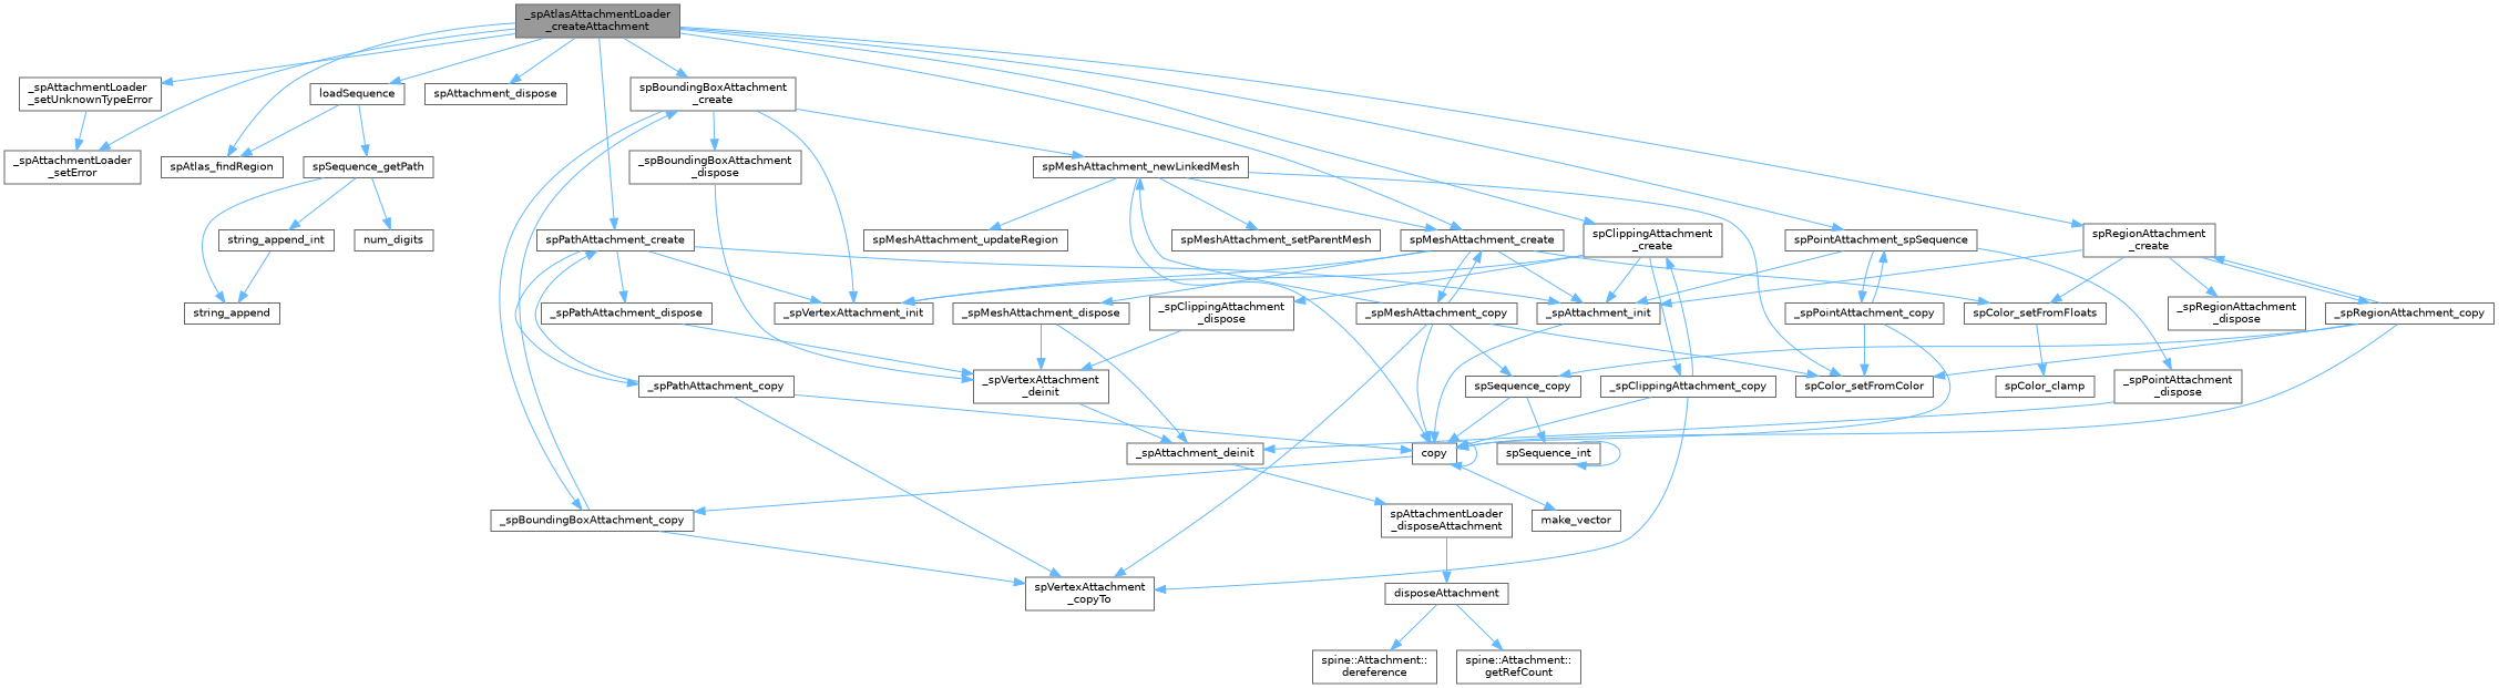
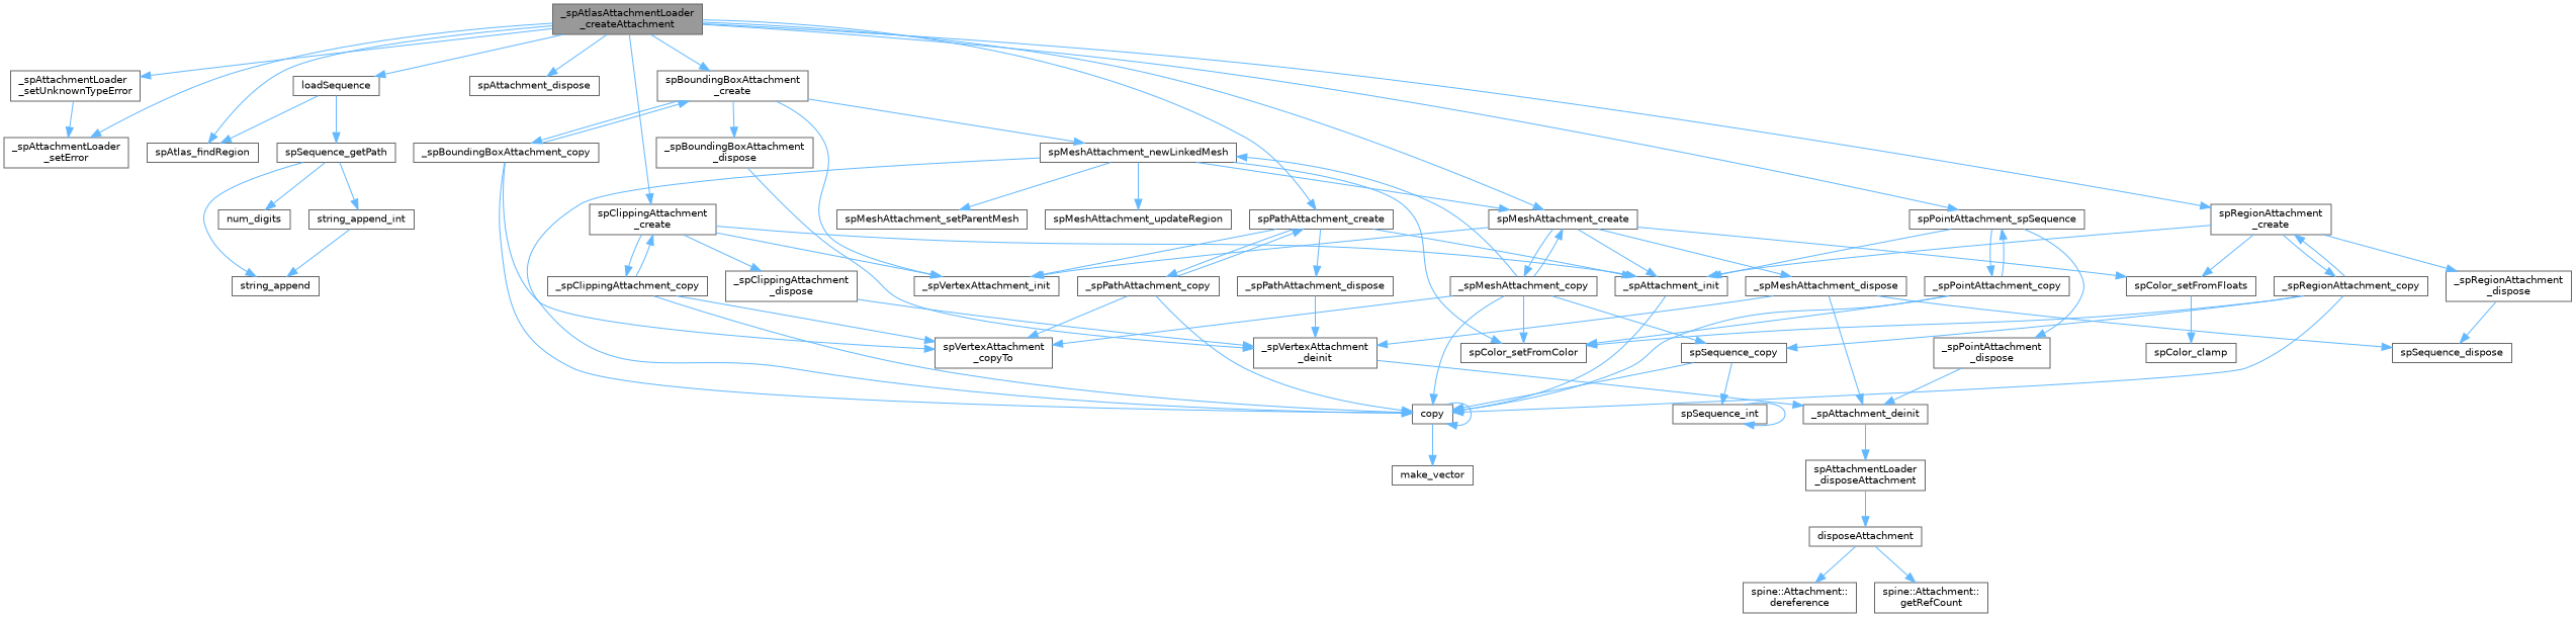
  digraph {
    rankdir=TB
    node [color=grey40 fillcolor=white fontname=Helvetica fontsize=10 shape=box style=filled]
    edge [color=steelblue1 fontname=Helvetica fontsize=10 labelfontname=Helvetica labelfontsize=10 style=solid]
    n1 [color=gray40 fillcolor=grey60 fontcolor=black height=0.2 label="_spAtlasAttachmentLoader\l_createAttachment" width=0.4]
    n2 [height=0.2 label="_spAttachmentLoader\l_setError" width=0.4]
    n3 [height=0.2 label="_spAttachmentLoader\l_setUnknownTypeError" width=0.4]
    n4 [height=0.2 label=loadSequence width=0.4]
    n5 [height=0.2 label=spAtlas_findRegion width=0.4]
    n6 [height=0.2 label=spAttachment_dispose width=0.4]
    n7 [height=0.2 label="spBoundingBoxAttachment\l_create" width=0.4]
    n8 [height=0.2 label="spClippingAttachment\l_create" width=0.4]
    n9 [height=0.2 label=spMeshAttachment_create width=0.4]
    n10 [height=0.2 label=spPathAttachment_create width=0.4]
    n11 [height=0.2 label=spPointAttachment_spSequence width=0.4]
    n12 [height=0.2 label="spRegionAttachment\l_create" width=0.4]
    n13 [height=0.2 label=spSequence_getPath width=0.4]
    n14 [height=0.2 label=_spBoundingBoxAttachment_copy width=0.4]
    n15 [height=0.2 label="_spBoundingBoxAttachment\l_dispose" width=0.4]
    n16 [height=0.2 label=_spVertexAttachment_init width=0.4]
    n17 [height=0.2 label=spMeshAttachment_newLinkedMesh width=0.4]
    n18 [height=0.2 label=_spAttachment_init width=0.4]
    n19 [height=0.2 label=_spClippingAttachment_copy width=0.4]
    n20 [height=0.2 label="_spClippingAttachment\l_dispose" width=0.4]
    n21 [height=0.2 label=_spMeshAttachment_copy width=0.4]
    n22 [height=0.2 label=_spMeshAttachment_dispose width=0.4]
    n23 [height=0.2 label=spColor_setFromFloats width=0.4]
    n24 [height=0.2 label=_spPathAttachment_copy width=0.4]
    n25 [height=0.2 label=_spPathAttachment_dispose width=0.4]
    n26 [height=0.2 label=_spPointAttachment_copy width=0.4]
    n27 [height=0.2 label="_spPointAttachment\l_dispose" width=0.4]
    n28 [height=0.2 label=_spRegionAttachment_copy width=0.4]
    n29 [height=0.2 label="_spRegionAttachment\l_dispose" width=0.4]
    n30 [height=0.2 label=num_digits width=0.4]
    n31 [height=0.2 label=string_append width=0.4]
    n32 [height=0.2 label=string_append_int width=0.4]
    n33 [height=0.2 label=copy width=0.4]
    n34 [height=0.2 label="spVertexAttachment\l_copyTo" width=0.4]
    n35 [height=0.2 label="_spVertexAttachment\l_deinit" width=0.4]
    n36 [height=0.2 label=make_vector width=0.4]
    n37 [height=0.2 label=_spAttachment_deinit width=0.4]
    n38 [height=0.2 label="spAttachmentLoader\l_disposeAttachment" width=0.4]
    n39 [height=0.2 label=disposeAttachment width=0.4]
    n40 [height=0.2 label="spine::Attachment::\ldereference" width=0.4]
    n41 [height=0.2 label="spine::Attachment::\lgetRefCount" width=0.4]
    n42 [height=0.2 label=spColor_setFromColor width=0.4]
    n43 [height=0.2 label=spSequence_copy width=0.4]
+   n44 [height=0.2 label=spSequence_dispose width=0.4]
    n45 [height=0.2 label=spColor_clamp width=0.4]
    n46 [height=0.2 label=spMeshAttachment_setParentMesh width=0.4]
    n47 [height=0.2 label=spMeshAttachment_updateRegion width=0.4]
    n48 [height=0.2 label=spSequence_int width=0.4]
    n1 -> n2
    n1 -> n3
    n1 -> n4
    n1 -> n5
    n1 -> n6
    n1 -> n7
    n1 -> n8
    n1 -> n9
    n1 -> n10
    n1 -> n11
    n1 -> n12
    n3 -> n2
    n4 -> n5
    n4 -> n13
    n7 -> n14
    n7 -> n15
    n7 -> n16
    n7 -> n17
    n8 -> n16
    n8 -> n18
    n8 -> n19
    n8 -> n20
    n9 -> n16
    n9 -> n18
    n9 -> n21
    n9 -> n22
    n9 -> n23
    n10 -> n16
    n10 -> n18
    n10 -> n24
    n10 -> n25
    n11 -> n18
    n11 -> n26
    n11 -> n27
    n12 -> n18
    n12 -> n23
    n12 -> n28
    n12 -> n29
    n13 -> n30
    n13 -> n31
    n13 -> n32
    n14 -> n7
-   n33 -> n14
+   n14 -> n33
    n14 -> n34
    n15 -> n35
    n17 -> n9
    n17 -> n33
    n17 -> n42
    n17 -> n46
    n17 -> n47
    n18 -> n33
    n19 -> n8
    n19 -> n33
    n19 -> n34
    n20 -> n35
    n21 -> n9
    n21 -> n17
    n21 -> n33
    n21 -> n34
    n21 -> n42
    n21 -> n43
    n22 -> n35
    n22 -> n37
+   n22 -> n44
    n23 -> n45
    n24 -> n10
    n24 -> n33
    n24 -> n34
    n25 -> n35
    n26 -> n11
    n26 -> n33
    n26 -> n42
    n27 -> n37
    n28 -> n12
    n28 -> n33
    n28 -> n42
    n28 -> n43
+   n29 -> n44
    n32 -> n31
    n33 -> n33
    n33 -> n36
    n35 -> n37
    n37 -> n38
    n38 -> n39
    n39 -> n40
    n39 -> n41
    n43 -> n33
    n43 -> n48
    n48 -> n48
  }
